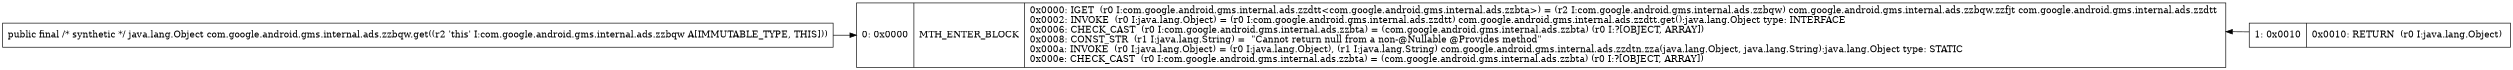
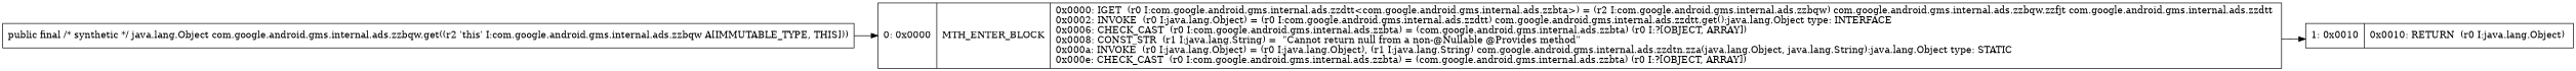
  digraph {
    rankdir=LR
    node [shape=record]
    n1 [label="{0\:\ 0x0000|MTH_ENTER_BLOCK\l|0x0000: IGET  (r0 I:com.google.android.gms.internal.ads.zzdtt\<com.google.android.gms.internal.ads.zzbta\>) = (r2 I:com.google.android.gms.internal.ads.zzbqw) com.google.android.gms.internal.ads.zzbqw.zzfjt com.google.android.gms.internal.ads.zzdtt \l0x0002: INVOKE  (r0 I:java.lang.Object) = (r0 I:com.google.android.gms.internal.ads.zzdtt) com.google.android.gms.internal.ads.zzdtt.get():java.lang.Object type: INTERFACE \l0x0006: CHECK_CAST  (r0 I:com.google.android.gms.internal.ads.zzbta) = (com.google.android.gms.internal.ads.zzbta) (r0 I:?[OBJECT, ARRAY]) \l0x0008: CONST_STR  (r1 I:java.lang.String) =  \"Cannot return null from a non\-@Nullable @Provides method\" \l0x000a: INVOKE  (r0 I:java.lang.Object) = (r0 I:java.lang.Object), (r1 I:java.lang.String) com.google.android.gms.internal.ads.zzdtn.zza(java.lang.Object, java.lang.String):java.lang.Object type: STATIC \l0x000e: CHECK_CAST  (r0 I:com.google.android.gms.internal.ads.zzbta) = (com.google.android.gms.internal.ads.zzbta) (r0 I:?[OBJECT, ARRAY]) \l}"]
    n2 [label="{1\:\ 0x0010|0x0010: RETURN  (r0 I:java.lang.Object) \l}"]
    n3 [label="{public final \/* synthetic *\/ java.lang.Object com.google.android.gms.internal.ads.zzbqw.get((r2 'this' I:com.google.android.gms.internal.ads.zzbqw A[IMMUTABLE_TYPE, THIS])) }"]
-   n2 -> n1
+   n1 -> n2
    n3 -> n1
  }
